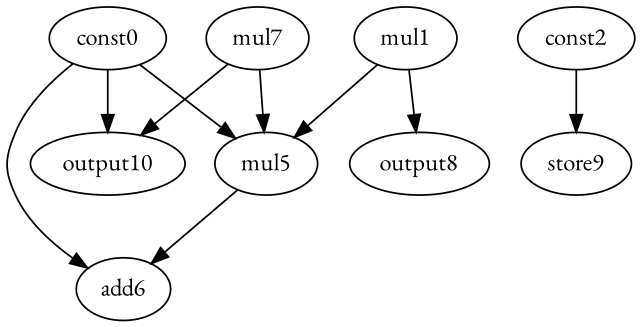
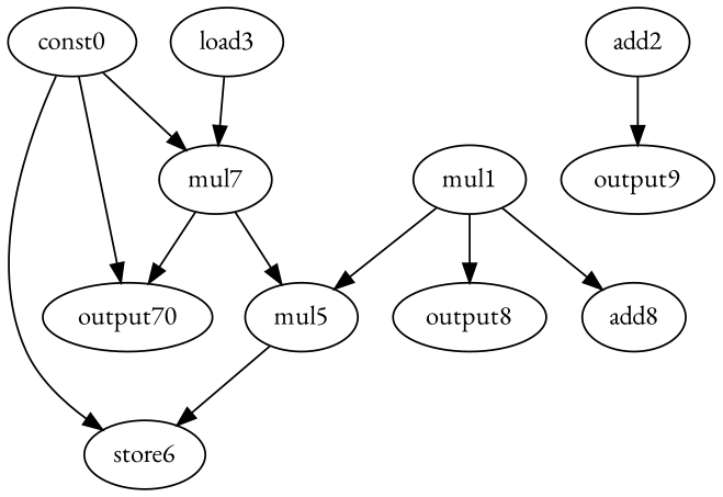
  digraph {
    fontname="EB Garamond"
    node [fontname="EB Garamond" opcode=const]
    edge [fontname="EB Garamond" operand=0]
-   add6 [opcode=add]
+   add6 [opcode=add label=store6]
    const0
    mul7 [opcode=mul]
-   output10 [opcode=output]
+   output10 [opcode=output label=output70]
+   load3 [opcode=load]
    mul5 [opcode=mul]
    n7 [label=mul1]
    n8 [label=output8 opcode=output]
-   store9 [opcode=store]
-   const2
+   add8 [opcode=add]
+   store9 [opcode=store label=output9]
+   const2 [label=add2]
    const0 -> add6
-   const0 -> mul5
+   const0 -> mul7
    const0 -> output10
    mul7 -> output10
    mul7 -> mul5 [operand=1]
+   load3 -> mul7 [operand=1]
    mul5 -> add6 [operand=1]
    n7 -> mul5
    n7 -> n8
+   n7 -> add8
    const2 -> store9 [operand=1]
  }
